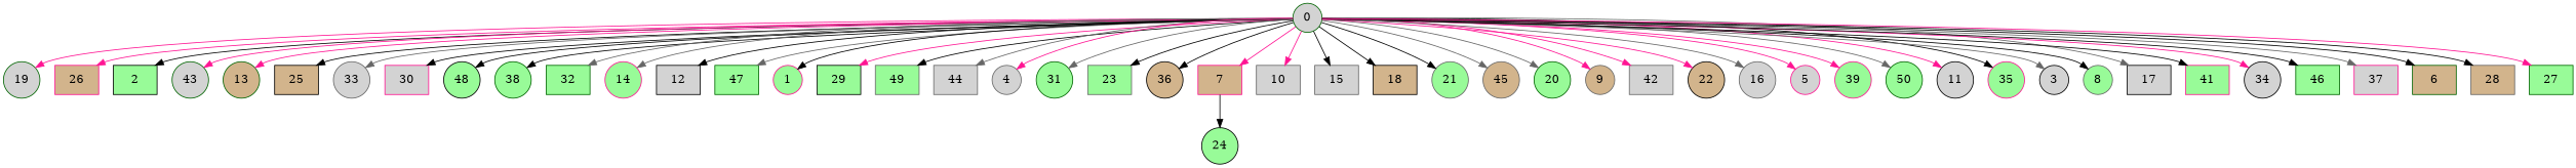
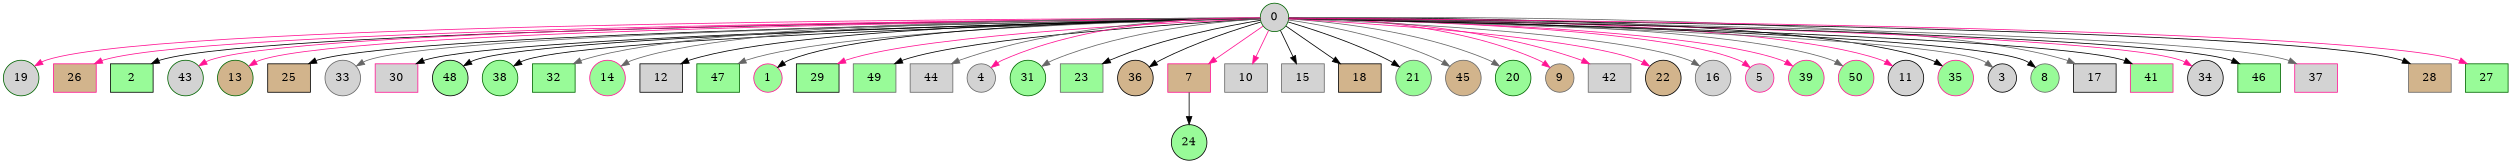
  digraph {
    node [color=gray40 fillcolor=palegreen shape=circle style=filled]
    edge [color=black]
    0 [color=darkgreen fillcolor=lightgrey]
    n2 [color=darkgreen fillcolor=lightgrey label="19\n"]
    n3 [color=deeppink fillcolor=tan label="26\n" shape=box]
    n4 [color=black label="2\n" shape=box]
    n5 [color=darkgreen fillcolor=lightgrey label="43\n"]
    n6 [color=darkgreen fillcolor=tan label="13\n"]
    n7 [color=black fillcolor=tan label="25\n" shape=box]
    n8 [fillcolor=lightgrey label="33\n"]
    n9 [color=deeppink fillcolor=lightgrey label="30\n" shape=box]
    n10 [color=black label="48\n"]
    n11 [color=darkgreen label="38\n"]
    n12 [color=darkgreen label="32\n" shape=box]
    n13 [color=deeppink label="14\n"]
    n14 [color=black fillcolor=lightgrey label="12\n" shape=box]
    n15 [color=darkgreen label="47\n" shape=box]
    n16 [color=deeppink label="1\n"]
    n17 [color=black label="29\n" shape=box]
    n18 [label="49\n" shape=box]
    n19 [fillcolor=lightgrey label="44\n" shape=box]
    n20 [fillcolor=lightgrey label="4\n"]
    n21 [color=darkgreen label="31\n"]
    n22 [label="23\n" shape=box]
    n23 [color=black fillcolor=tan label="36\n"]
    n24 [color=deeppink fillcolor=tan label="7\n" shape=box]
    n25 [fillcolor=lightgrey label="10\n" shape=box]
    n26 [fillcolor=lightgrey label="15\n" shape=box]
    n27 [color=black fillcolor=tan label="18\n" shape=box]
    n28 [label="21\n"]
    n29 [fillcolor=tan label="45\n"]
    n30 [color=darkgreen label="20\n"]
    n31 [fillcolor=tan label="9\n"]
    n32 [fillcolor=lightgrey label="42\n" shape=box]
    n33 [color=black fillcolor=tan label="22\n"]
    n34 [fillcolor=lightgrey label="16\n"]
    n35 [color=deeppink fillcolor=lightgrey label="5\n"]
    n36 [color=deeppink label="39\n"]
-   n37 [color=darkgreen label="50\n"]
+   n37 [color=deeppink label="50\n"]
    n38 [color=black fillcolor=lightgrey label="11\n"]
    n39 [color=deeppink label="35\n"]
    n40 [color=black fillcolor=lightgrey label="3\n"]
    n41 [label="8\n"]
    n42 [color=black fillcolor=lightgrey label="17\n" shape=box]
    n43 [color=deeppink label="41\n" shape=box]
    n44 [color=black fillcolor=lightgrey label="34\n"]
    n45 [color=darkgreen label="46\n" shape=box]
    n46 [color=deeppink fillcolor=lightgrey label="37\n" shape=box]
-   n47 [color=darkgreen fillcolor=tan label="6\n" shape=box]
    n48 [fillcolor=tan label="28\n" shape=box]
    n49 [color=darkgreen label="27\n" shape=box]
    n50 [color=black label="24\n"]
    0 -> n2 [color=deeppink]
    0 -> n3 [color=deeppink]
    0 -> n4
    0 -> n5 [color=deeppink]
    0 -> n6 [color=deeppink]
    0 -> n7
    0 -> n8 [color=gray40]
    0 -> n9
    0 -> n10
    0 -> n11
    0 -> n12 [color=gray40]
    0 -> n13 [color=gray40]
    0 -> n14
    0 -> n15 [color=gray40]
    0 -> n16
    0 -> n17 [color=deeppink]
    0 -> n18
    0 -> n19 [color=gray40]
    0 -> n20 [color=deeppink]
    0 -> n21 [color=gray40]
    0 -> n22
    0 -> n23
    0 -> n24 [color=deeppink]
    0 -> n25 [color=deeppink]
    0 -> n26
    0 -> n27
    0 -> n28
    0 -> n29 [color=gray40]
    0 -> n30 [color=gray40]
    0 -> n31 [color=deeppink]
    0 -> n32 [color=deeppink]
    0 -> n33 [color=deeppink]
    0 -> n34 [color=gray40]
    0 -> n35 [color=deeppink]
    0 -> n36 [color=deeppink]
    0 -> n37 [color=gray40]
    0 -> n38 [color=deeppink]
    0 -> n39
    0 -> n40 [color=gray40]
    0 -> n41
    0 -> n42 [color=gray40]
    0 -> n43
    0 -> n44 [color=deeppink]
    0 -> n45
    0 -> n46 [color=gray40]
-   0 -> n47
    0 -> n48
    0 -> n49 [color=deeppink]
    n24 -> n50
  }
